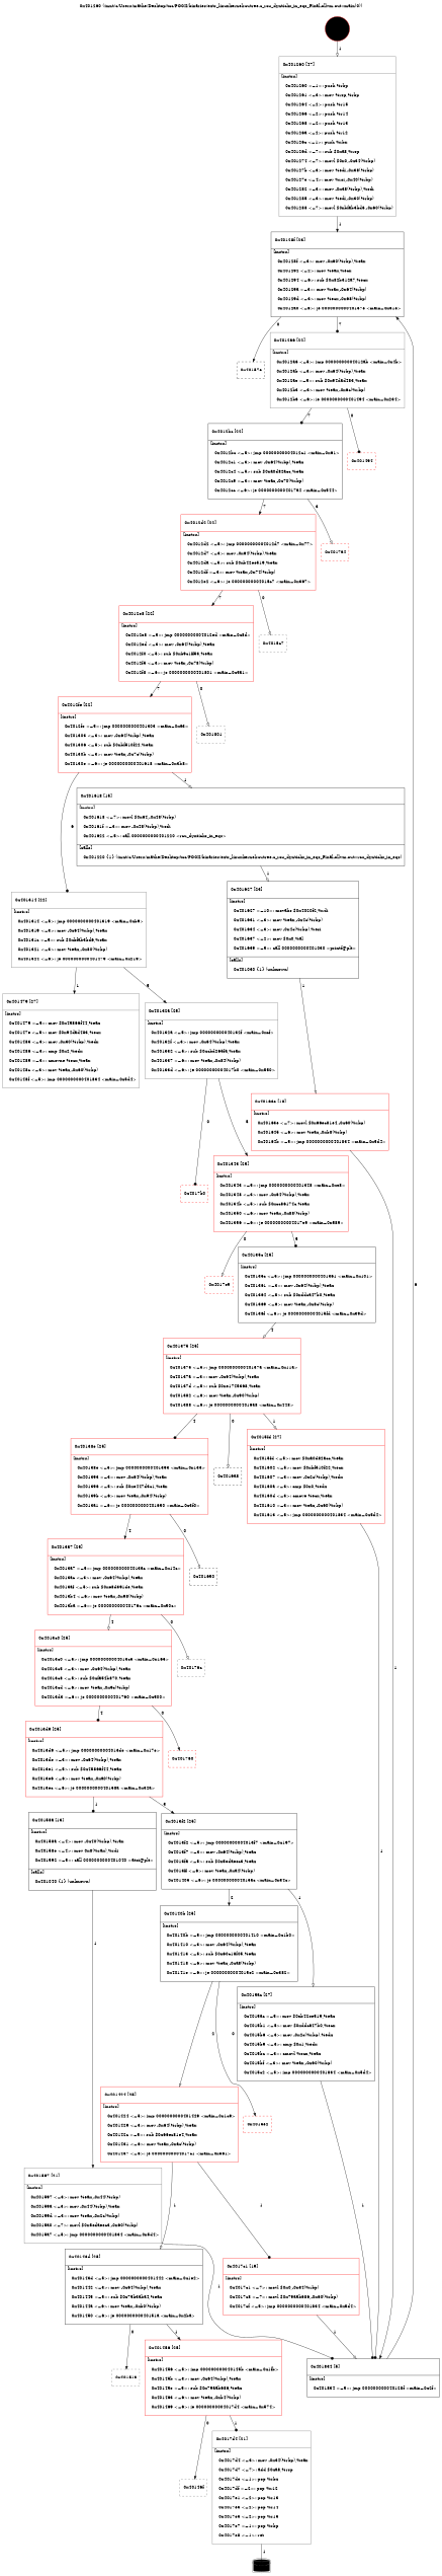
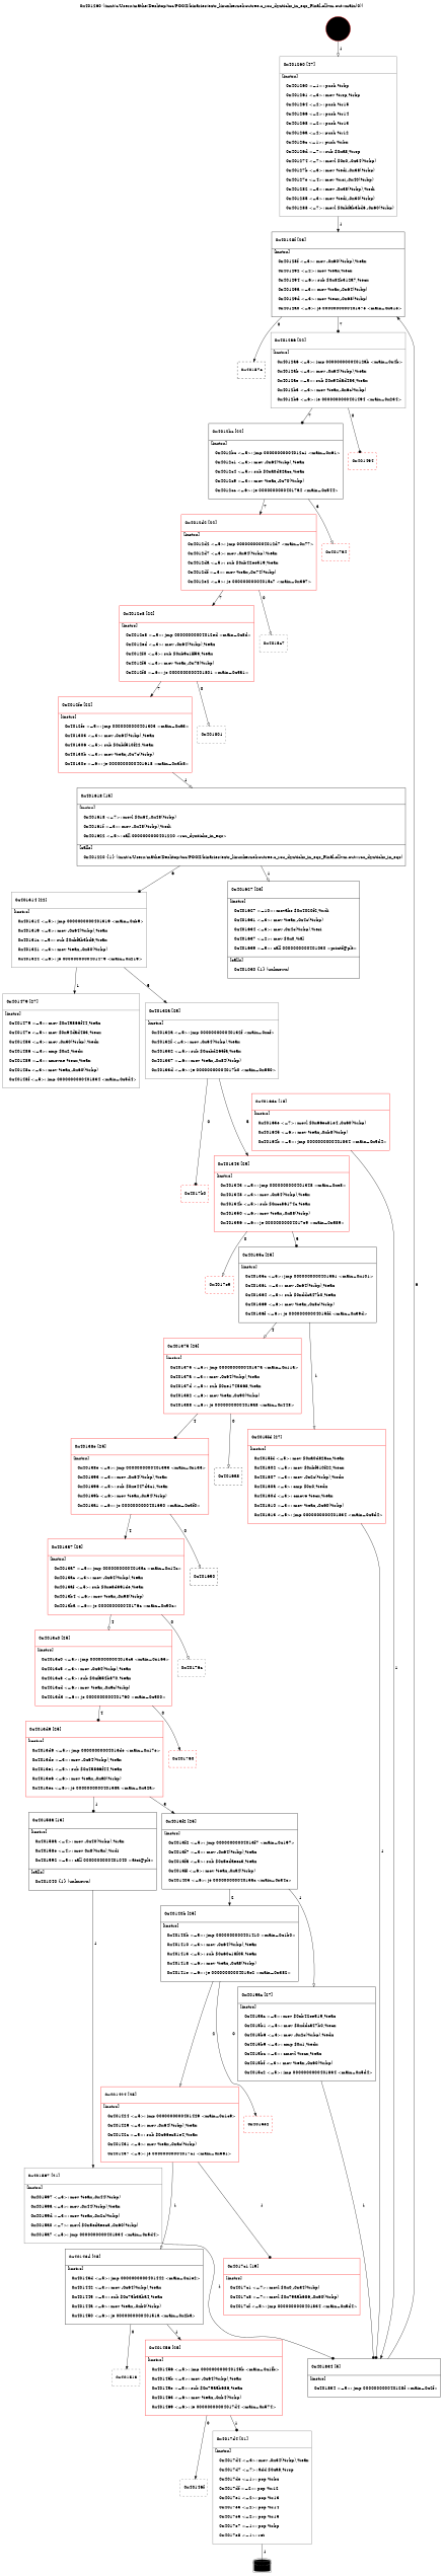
  digraph {
    label="0x401260 (/mnt/c/Users/mathe/Desktop/tcc/POCII/binaries/extr_linuxkernelrcutree.c_rcu_dynticks_in_eqs_Final-ollvm.out::main(0))"
    labelloc=t
    node [color=red shape=record]
    edge [arrowhead=onormal]
    Entry [fillcolor=black height=0.3 shape=circle style=filled width=0.3]
    n2 [color=gray40 label="{\n     0x401260 [47]\l\n     | [instrs]\l\n     &nbsp;&nbsp;0x401260 \<+1\>: push %rbp\l\n     &nbsp;&nbsp;0x401261 \<+3\>: mov %rsp,%rbp\l\n     &nbsp;&nbsp;0x401264 \<+2\>: push %r15\l\n     &nbsp;&nbsp;0x401266 \<+2\>: push %r14\l\n     &nbsp;&nbsp;0x401268 \<+2\>: push %r13\l\n     &nbsp;&nbsp;0x40126a \<+2\>: push %r12\l\n     &nbsp;&nbsp;0x40126c \<+1\>: push %rbx\l\n     &nbsp;&nbsp;0x40126d \<+7\>: sub $0xa8,%rsp\l\n     &nbsp;&nbsp;0x401274 \<+7\>: movl $0x0,-0x34(%rbp)\l\n     &nbsp;&nbsp;0x40127b \<+3\>: mov %edi,-0x38(%rbp)\l\n     &nbsp;&nbsp;0x40127e \<+4\>: mov %rsi,-0x40(%rbp)\l\n     &nbsp;&nbsp;0x401282 \<+3\>: mov -0x38(%rbp),%edi\l\n     &nbsp;&nbsp;0x401285 \<+3\>: mov %edi,-0x30(%rbp)\l\n     &nbsp;&nbsp;0x401288 \<+7\>: movl $0xbfab3bd6,-0x60(%rbp)\l\n  }"]
    n3 [color=black label="{\n     0x40128f [23]\l\n     | [instrs]\l\n     &nbsp;&nbsp;0x40128f \<+3\>: mov -0x60(%rbp),%eax\l\n     &nbsp;&nbsp;0x401292 \<+2\>: mov %eax,%ecx\l\n     &nbsp;&nbsp;0x401294 \<+6\>: sub $0x82b312a7,%ecx\l\n     &nbsp;&nbsp;0x40129a \<+3\>: mov %eax,-0x64(%rbp)\l\n     &nbsp;&nbsp;0x40129d \<+3\>: mov %ecx,-0x68(%rbp)\l\n     &nbsp;&nbsp;0x4012a0 \<+6\>: je 000000000040157e \<main+0x31e\>\l\n  }"]
    n4 [color=black label="{\n     0x40157e\l\n  }" style=dashed]
    n5 [color=gray40 label="{\n     0x4012a6 [22]\l\n     | [instrs]\l\n     &nbsp;&nbsp;0x4012a6 \<+5\>: jmp 00000000004012ab \<main+0x4b\>\l\n     &nbsp;&nbsp;0x4012ab \<+3\>: mov -0x64(%rbp),%eax\l\n     &nbsp;&nbsp;0x4012ae \<+5\>: sub $0x94dad483,%eax\l\n     &nbsp;&nbsp;0x4012b3 \<+3\>: mov %eax,-0x6c(%rbp)\l\n     &nbsp;&nbsp;0x4012b6 \<+6\>: je 0000000000401494 \<main+0x234\>\l\n  }"]
    n6 [label="{\n     0x401494\l\n  }" style=dashed]
    n7 [color=black label="{\n     0x4012bc [22]\l\n     | [instrs]\l\n     &nbsp;&nbsp;0x4012bc \<+5\>: jmp 00000000004012c1 \<main+0x61\>\l\n     &nbsp;&nbsp;0x4012c1 \<+3\>: mov -0x64(%rbp),%eax\l\n     &nbsp;&nbsp;0x4012c4 \<+5\>: sub $0xa0d82acc,%eax\l\n     &nbsp;&nbsp;0x4012c9 \<+3\>: mov %eax,-0x70(%rbp)\l\n     &nbsp;&nbsp;0x4012cc \<+6\>: je 00000000004017a4 \<main+0x544\>\l\n  }"]
    n8 [label="{\n     0x4017a4\l\n  }" style=dashed]
    n9 [label="{\n     0x4012d2 [22]\l\n     | [instrs]\l\n     &nbsp;&nbsp;0x4012d2 \<+5\>: jmp 00000000004012d7 \<main+0x77\>\l\n     &nbsp;&nbsp;0x4012d7 \<+3\>: mov -0x64(%rbp),%eax\l\n     &nbsp;&nbsp;0x4012da \<+5\>: sub $0xb42ee519,%eax\l\n     &nbsp;&nbsp;0x4012df \<+3\>: mov %eax,-0x74(%rbp)\l\n     &nbsp;&nbsp;0x4012e2 \<+6\>: je 00000000004015c7 \<main+0x367\>\l\n  }"]
    Exit [color=gray40 fillcolor=black height=0.3 peripheries=2 shape=cylinder style=filled width=0.3]
    n11 [color=gray40 label="{\n     0x4015c7\l\n  }" style=dashed]
    n12 [label="{\n     0x4012e8 [22]\l\n     | [instrs]\l\n     &nbsp;&nbsp;0x4012e8 \<+5\>: jmp 00000000004012ed \<main+0x8d\>\l\n     &nbsp;&nbsp;0x4012ed \<+3\>: mov -0x64(%rbp),%eax\l\n     &nbsp;&nbsp;0x4012f0 \<+5\>: sub $0xb9c1ff53,%eax\l\n     &nbsp;&nbsp;0x4012f5 \<+3\>: mov %eax,-0x78(%rbp)\l\n     &nbsp;&nbsp;0x4012f8 \<+6\>: je 0000000000401801 \<main+0x5a1\>\l\n  }"]
    n13 [color=gray40 label="{\n     0x40146f\l\n  }" style=dashed]
    n14 [color=gray40 label="{\n     0x401801\l\n  }" style=dashed]
    n15 [label="{\n     0x4012fe [22]\l\n     | [instrs]\l\n     &nbsp;&nbsp;0x4012fe \<+5\>: jmp 0000000000401303 \<main+0xa3\>\l\n     &nbsp;&nbsp;0x401303 \<+3\>: mov -0x64(%rbp),%eax\l\n     &nbsp;&nbsp;0x401306 \<+5\>: sub $0xbf510f22,%eax\l\n     &nbsp;&nbsp;0x40130b \<+3\>: mov %eax,-0x7c(%rbp)\l\n     &nbsp;&nbsp;0x40130e \<+6\>: je 0000000000401618 \<main+0x3b8\>\l\n  }"]
    n16 [color=gray40 label="{\n     0x4017d4 [21]\l\n     | [instrs]\l\n     &nbsp;&nbsp;0x4017d4 \<+3\>: mov -0x34(%rbp),%eax\l\n     &nbsp;&nbsp;0x4017d7 \<+7\>: add $0xa8,%rsp\l\n     &nbsp;&nbsp;0x4017de \<+1\>: pop %rbx\l\n     &nbsp;&nbsp;0x4017df \<+2\>: pop %r12\l\n     &nbsp;&nbsp;0x4017e1 \<+2\>: pop %r13\l\n     &nbsp;&nbsp;0x4017e3 \<+2\>: pop %r14\l\n     &nbsp;&nbsp;0x4017e5 \<+2\>: pop %r15\l\n     &nbsp;&nbsp;0x4017e7 \<+1\>: pop %rbp\l\n     &nbsp;&nbsp;0x4017e8 \<+1\>: ret\l\n  }"]
    n17 [color=black label="{\n     0x401618 [15]\l\n     | [instrs]\l\n     &nbsp;&nbsp;0x401618 \<+7\>: movl $0x64,-0x48(%rbp)\l\n     &nbsp;&nbsp;0x40161f \<+3\>: mov -0x48(%rbp),%edi\l\n     &nbsp;&nbsp;0x401622 \<+5\>: call 0000000000401220 \<rcu_dynticks_in_eqs\>\l\n     | [calls]\l\n     &nbsp;&nbsp;0x401220 \{1\} (/mnt/c/Users/mathe/Desktop/tcc/POCII/binaries/extr_linuxkernelrcutree.c_rcu_dynticks_in_eqs_Final-ollvm.out::rcu_dynticks_in_eqs)\l\n  }"]
    n18 [color=gray40 label="{\n     0x401314 [22]\l\n     | [instrs]\l\n     &nbsp;&nbsp;0x401314 \<+5\>: jmp 0000000000401319 \<main+0xb9\>\l\n     &nbsp;&nbsp;0x401319 \<+3\>: mov -0x64(%rbp),%eax\l\n     &nbsp;&nbsp;0x40131c \<+5\>: sub $0xbfab3bd6,%eax\l\n     &nbsp;&nbsp;0x401321 \<+3\>: mov %eax,-0x80(%rbp)\l\n     &nbsp;&nbsp;0x401324 \<+6\>: je 0000000000401479 \<main+0x219\>\l\n  }"]
    n19 [label="{\n     0x401456 [25]\l\n     | [instrs]\l\n     &nbsp;&nbsp;0x401456 \<+5\>: jmp 000000000040145b \<main+0x1fb\>\l\n     &nbsp;&nbsp;0x40145b \<+3\>: mov -0x64(%rbp),%eax\l\n     &nbsp;&nbsp;0x40145e \<+5\>: sub $0x79a5b686,%eax\l\n     &nbsp;&nbsp;0x401463 \<+6\>: mov %eax,-0xb4(%rbp)\l\n     &nbsp;&nbsp;0x401469 \<+6\>: je 00000000004017d4 \<main+0x574\>\l\n  }"]
    n20 [color=black label="{\n     0x401627 [23]\l\n     | [instrs]\l\n     &nbsp;&nbsp;0x401627 \<+10\>: movabs $0x4020f2,%rdi\l\n     &nbsp;&nbsp;0x401631 \<+3\>: mov %eax,-0x4c(%rbp)\l\n     &nbsp;&nbsp;0x401634 \<+3\>: mov -0x4c(%rbp),%esi\l\n     &nbsp;&nbsp;0x401637 \<+2\>: mov $0x0,%al\l\n     &nbsp;&nbsp;0x401639 \<+5\>: call 0000000000401030 \<printf@plt\>\l\n     | [calls]\l\n     &nbsp;&nbsp;0x401030 \{1\} (unknown)\l\n  }"]
    n21 [color=gray40 label="{\n     0x401479 [27]\l\n     | [instrs]\l\n     &nbsp;&nbsp;0x401479 \<+5\>: mov $0x45866f44,%eax\l\n     &nbsp;&nbsp;0x40147e \<+5\>: mov $0x94dad483,%ecx\l\n     &nbsp;&nbsp;0x401483 \<+3\>: mov -0x30(%rbp),%edx\l\n     &nbsp;&nbsp;0x401486 \<+3\>: cmp $0x2,%edx\l\n     &nbsp;&nbsp;0x401489 \<+3\>: cmovne %ecx,%eax\l\n     &nbsp;&nbsp;0x40148c \<+3\>: mov %eax,-0x60(%rbp)\l\n     &nbsp;&nbsp;0x40148f \<+5\>: jmp 0000000000401834 \<main+0x5d4\>\l\n  }"]
    n22 [color=gray40 label="{\n     0x40132a [25]\l\n     | [instrs]\l\n     &nbsp;&nbsp;0x40132a \<+5\>: jmp 000000000040132f \<main+0xcf\>\l\n     &nbsp;&nbsp;0x40132f \<+3\>: mov -0x64(%rbp),%eax\l\n     &nbsp;&nbsp;0x401332 \<+5\>: sub $0xcbd265fa,%eax\l\n     &nbsp;&nbsp;0x401337 \<+6\>: mov %eax,-0x84(%rbp)\l\n     &nbsp;&nbsp;0x40133d \<+6\>: je 00000000004017b0 \<main+0x550\>\l\n  }"]
    n23 [color=gray40 label="{\n     0x40151a\l\n  }" style=dashed]
    n24 [label="{\n     0x40163e [18]\l\n     | [instrs]\l\n     &nbsp;&nbsp;0x40163e \<+7\>: movl $0x66ec81e4,-0x60(%rbp)\l\n     &nbsp;&nbsp;0x401645 \<+6\>: mov %eax,-0xb8(%rbp)\l\n     &nbsp;&nbsp;0x40164b \<+5\>: jmp 0000000000401834 \<main+0x5d4\>\l\n  }"]
    n25 [label="{\n     0x4017b0\l\n  }" style=dashed]
    n26 [label="{\n     0x401343 [25]\l\n     | [instrs]\l\n     &nbsp;&nbsp;0x401343 \<+5\>: jmp 0000000000401348 \<main+0xe8\>\l\n     &nbsp;&nbsp;0x401348 \<+3\>: mov -0x64(%rbp),%eax\l\n     &nbsp;&nbsp;0x40134b \<+5\>: sub $0xcc86174c,%eax\l\n     &nbsp;&nbsp;0x401350 \<+6\>: mov %eax,-0x88(%rbp)\l\n     &nbsp;&nbsp;0x401356 \<+6\>: je 00000000004017e9 \<main+0x589\>\l\n  }"]
    n27 [color=black label="{\n     0x40143d [25]\l\n     | [instrs]\l\n     &nbsp;&nbsp;0x40143d \<+5\>: jmp 0000000000401442 \<main+0x1e2\>\l\n     &nbsp;&nbsp;0x401442 \<+3\>: mov -0x64(%rbp),%eax\l\n     &nbsp;&nbsp;0x401445 \<+5\>: sub $0x75b3aba4,%eax\l\n     &nbsp;&nbsp;0x40144a \<+6\>: mov %eax,-0xb0(%rbp)\l\n     &nbsp;&nbsp;0x401450 \<+6\>: je 000000000040151a \<main+0x2ba\>\l\n  }"]
    n28 [color=black label="{\n     0x401834 [5]\l\n     | [instrs]\l\n     &nbsp;&nbsp;0x401834 \<+5\>: jmp 000000000040128f \<main+0x2f\>\l\n  }"]
    n29 [label="{\n     0x4017e9\l\n  }" style=dashed]
    n30 [color=black label="{\n     0x40135c [25]\l\n     | [instrs]\l\n     &nbsp;&nbsp;0x40135c \<+5\>: jmp 0000000000401361 \<main+0x101\>\l\n     &nbsp;&nbsp;0x401361 \<+3\>: mov -0x64(%rbp),%eax\l\n     &nbsp;&nbsp;0x401364 \<+5\>: sub $0xddca47b0,%eax\l\n     &nbsp;&nbsp;0x401369 \<+6\>: mov %eax,-0x8c(%rbp)\l\n     &nbsp;&nbsp;0x40136f \<+6\>: je 00000000004015fd \<main+0x39d\>\l\n  }"]
    n31 [label="{\n     0x4017c1 [19]\l\n     | [instrs]\l\n     &nbsp;&nbsp;0x4017c1 \<+7\>: movl $0x0,-0x34(%rbp)\l\n     &nbsp;&nbsp;0x4017c8 \<+7\>: movl $0x79a5b686,-0x60(%rbp)\l\n     &nbsp;&nbsp;0x4017cf \<+5\>: jmp 0000000000401834 \<main+0x5d4\>\l\n  }"]
    n32 [label="{\n     0x4015fd [27]\l\n     | [instrs]\l\n     &nbsp;&nbsp;0x4015fd \<+5\>: mov $0xa0d82acc,%eax\l\n     &nbsp;&nbsp;0x401602 \<+5\>: mov $0xbf510f22,%ecx\l\n     &nbsp;&nbsp;0x401607 \<+3\>: mov -0x2c(%rbp),%edx\l\n     &nbsp;&nbsp;0x40160a \<+3\>: cmp $0x0,%edx\l\n     &nbsp;&nbsp;0x40160d \<+3\>: cmove %ecx,%eax\l\n     &nbsp;&nbsp;0x401610 \<+3\>: mov %eax,-0x60(%rbp)\l\n     &nbsp;&nbsp;0x401613 \<+5\>: jmp 0000000000401834 \<main+0x5d4\>\l\n  }"]
    n33 [label="{\n     0x401375 [25]\l\n     | [instrs]\l\n     &nbsp;&nbsp;0x401375 \<+5\>: jmp 000000000040137a \<main+0x11a\>\l\n     &nbsp;&nbsp;0x40137a \<+3\>: mov -0x64(%rbp),%eax\l\n     &nbsp;&nbsp;0x40137d \<+5\>: sub $0xe1745368,%eax\l\n     &nbsp;&nbsp;0x401382 \<+6\>: mov %eax,-0x90(%rbp)\l\n     &nbsp;&nbsp;0x401388 \<+6\>: je 00000000004016a8 \<main+0x448\>\l\n  }"]
    n34 [label="{\n     0x401424 [25]\l\n     | [instrs]\l\n     &nbsp;&nbsp;0x401424 \<+5\>: jmp 0000000000401429 \<main+0x1c9\>\l\n     &nbsp;&nbsp;0x401429 \<+3\>: mov -0x64(%rbp),%eax\l\n     &nbsp;&nbsp;0x40142c \<+5\>: sub $0x66ec81e4,%eax\l\n     &nbsp;&nbsp;0x401431 \<+6\>: mov %eax,-0xac(%rbp)\l\n     &nbsp;&nbsp;0x401437 \<+6\>: je 00000000004017c1 \<main+0x561\>\l\n  }"]
    n35 [color=black label="{\n     0x4016a8\l\n  }" style=dashed]
    n36 [label="{\n     0x40138e [25]\l\n     | [instrs]\l\n     &nbsp;&nbsp;0x40138e \<+5\>: jmp 0000000000401393 \<main+0x133\>\l\n     &nbsp;&nbsp;0x401393 \<+3\>: mov -0x64(%rbp),%eax\l\n     &nbsp;&nbsp;0x401396 \<+5\>: sub $0xe447d3c1,%eax\l\n     &nbsp;&nbsp;0x40139b \<+6\>: mov %eax,-0x94(%rbp)\l\n     &nbsp;&nbsp;0x4013a1 \<+6\>: je 0000000000401650 \<main+0x3f0\>\l\n  }"]
    n37 [label="{\n     0x4015e2\l\n  }" style=dashed]
    n38 [color=black label="{\n     0x401650\l\n  }" style=dashed]
    n39 [label="{\n     0x4013a7 [25]\l\n     | [instrs]\l\n     &nbsp;&nbsp;0x4013a7 \<+5\>: jmp 00000000004013ac \<main+0x14c\>\l\n     &nbsp;&nbsp;0x4013ac \<+3\>: mov -0x64(%rbp),%eax\l\n     &nbsp;&nbsp;0x4013af \<+5\>: sub $0xe8d391de,%eax\l\n     &nbsp;&nbsp;0x4013b4 \<+6\>: mov %eax,-0x98(%rbp)\l\n     &nbsp;&nbsp;0x4013ba \<+6\>: je 000000000040176c \<main+0x50c\>\l\n  }"]
    n40 [color=gray40 label="{\n     0x40176c\l\n  }" style=dashed]
    n41 [label="{\n     0x4013c0 [25]\l\n     | [instrs]\l\n     &nbsp;&nbsp;0x4013c0 \<+5\>: jmp 00000000004013c5 \<main+0x165\>\l\n     &nbsp;&nbsp;0x4013c5 \<+3\>: mov -0x64(%rbp),%eax\l\n     &nbsp;&nbsp;0x4013c8 \<+5\>: sub $0xfa54b870,%eax\l\n     &nbsp;&nbsp;0x4013cd \<+6\>: mov %eax,-0x9c(%rbp)\l\n     &nbsp;&nbsp;0x4013d3 \<+6\>: je 0000000000401760 \<main+0x500\>\l\n  }"]
    n42 [label="{\n     0x401760\l\n  }" style=dashed]
    n43 [label="{\n     0x4013d9 [25]\l\n     | [instrs]\l\n     &nbsp;&nbsp;0x4013d9 \<+5\>: jmp 00000000004013de \<main+0x17e\>\l\n     &nbsp;&nbsp;0x4013de \<+3\>: mov -0x64(%rbp),%eax\l\n     &nbsp;&nbsp;0x4013e1 \<+5\>: sub $0x45866f44,%eax\l\n     &nbsp;&nbsp;0x4013e6 \<+6\>: mov %eax,-0xa0(%rbp)\l\n     &nbsp;&nbsp;0x4013ec \<+6\>: je 000000000040158a \<main+0x32a\>\l\n  }"]
    n44 [color=black label="{\n     0x40140b [25]\l\n     | [instrs]\l\n     &nbsp;&nbsp;0x40140b \<+5\>: jmp 0000000000401410 \<main+0x1b0\>\l\n     &nbsp;&nbsp;0x401410 \<+3\>: mov -0x64(%rbp),%eax\l\n     &nbsp;&nbsp;0x401413 \<+5\>: sub $0x60c18f05,%eax\l\n     &nbsp;&nbsp;0x401418 \<+6\>: mov %eax,-0xa8(%rbp)\l\n     &nbsp;&nbsp;0x40141e \<+6\>: je 00000000004015e2 \<main+0x382\>\l\n  }"]
    n45 [color=black label="{\n     0x40158a [13]\l\n     | [instrs]\l\n     &nbsp;&nbsp;0x40158a \<+4\>: mov -0x40(%rbp),%rax\l\n     &nbsp;&nbsp;0x40158e \<+4\>: mov 0x8(%rax),%rdi\l\n     &nbsp;&nbsp;0x401592 \<+5\>: call 0000000000401040 \<atoi@plt\>\l\n     | [calls]\l\n     &nbsp;&nbsp;0x401040 \{1\} (unknown)\l\n  }"]
    n46 [color=black label="{\n     0x4013f2 [25]\l\n     | [instrs]\l\n     &nbsp;&nbsp;0x4013f2 \<+5\>: jmp 00000000004013f7 \<main+0x197\>\l\n     &nbsp;&nbsp;0x4013f7 \<+3\>: mov -0x64(%rbp),%eax\l\n     &nbsp;&nbsp;0x4013fa \<+5\>: sub $0x5edaeec3,%eax\l\n     &nbsp;&nbsp;0x4013ff \<+6\>: mov %eax,-0xa4(%rbp)\l\n     &nbsp;&nbsp;0x401405 \<+6\>: je 00000000004015ac \<main+0x34c\>\l\n  }"]
    n47 [color=black label="{\n     0x4015ac [27]\l\n     | [instrs]\l\n     &nbsp;&nbsp;0x4015ac \<+5\>: mov $0xb42ee519,%eax\l\n     &nbsp;&nbsp;0x4015b1 \<+5\>: mov $0xddca47b0,%ecx\l\n     &nbsp;&nbsp;0x4015b6 \<+3\>: mov -0x2c(%rbp),%edx\l\n     &nbsp;&nbsp;0x4015b9 \<+3\>: cmp $0x1,%edx\l\n     &nbsp;&nbsp;0x4015bc \<+3\>: cmovl %ecx,%eax\l\n     &nbsp;&nbsp;0x4015bf \<+3\>: mov %eax,-0x60(%rbp)\l\n     &nbsp;&nbsp;0x4015c2 \<+5\>: jmp 0000000000401834 \<main+0x5d4\>\l\n  }"]
    n48 [color=gray40 label="{\n     0x401597 [21]\l\n     | [instrs]\l\n     &nbsp;&nbsp;0x401597 \<+3\>: mov %eax,-0x44(%rbp)\l\n     &nbsp;&nbsp;0x40159a \<+3\>: mov -0x44(%rbp),%eax\l\n     &nbsp;&nbsp;0x40159d \<+3\>: mov %eax,-0x2c(%rbp)\l\n     &nbsp;&nbsp;0x4015a0 \<+7\>: movl $0x5edaeec3,-0x60(%rbp)\l\n     &nbsp;&nbsp;0x4015a7 \<+5\>: jmp 0000000000401834 \<main+0x5d4\>\l\n  }"]
    Entry -> n2 [label=" 1"]
    n2 -> n3 [arrowhead=normal label=" 1"]
    n3 -> n4 [arrowhead=normal label=" 0"]
    n3 -> n5 [arrowhead=dot label=" 7"]
    n5 -> n6 [arrowhead=dot label=" 0"]
    n5 -> n7 [arrowhead=dot label=" 7"]
    n7 -> n8 [label=" 3"]
    n7 -> n9 [arrowhead=normal label=" 7"]
    n9 -> n11 [label=" 0"]
    n9 -> n12 [arrowhead=normal label=" 7"]
    n12 -> n14 [label=" 0"]
    n12 -> n15 [arrowhead=normal label=" 7"]
    n15 -> n17 [label=" 1"]
-   n15 -> n18 [arrowhead=dot label=" 6"]
+   n17 -> n18 [arrowhead=dot label=" 6"]
    n16 -> Exit [label=" 1"]
    n17 -> n20 [label=" 1"]
    n18 -> n21 [arrowhead=normal label=" 1"]
    n18 -> n22 [arrowhead=normal label=" 5"]
    n19 -> n13 [arrowhead=normal label=" 0"]
    n19 -> n16 [arrowhead=dot label=" 1"]
-   n20 -> n24 [label=" 1"]
    n22 -> n25 [arrowhead=dot label=" 0"]
    n22 -> n26 [arrowhead=normal label=" 5"]
    n24 -> n28 [arrowhead=normal label=" 1"]
    n26 -> n29 [label=" 0"]
    n26 -> n30 [arrowhead=dot label=" 5"]
    n27 -> n19 [arrowhead=normal label=" 1"]
    n27 -> n23 [arrowhead=normal label=" 0"]
    n28 -> n3 [arrowhead=normal label=" 6"]
-   n33 -> n32 [label=" 1"]
+   n30 -> n32 [label=" 1"]
    n30 -> n33 [label=" 4"]
-   n31 -> n28 [label=" 1"]
    n32 -> n28 [arrowhead=dot label=" 1"]
    n33 -> n35 [label=" 0"]
    n33 -> n36 [arrowhead=dot label=" 4"]
    n34 -> n27 [label=" 1"]
    n34 -> n31 [arrowhead=dot label=" 1"]
    n36 -> n38 [label=" 0"]
    n36 -> n39 [arrowhead=normal label=" 4"]
    n39 -> n40 [label=" 0"]
    n39 -> n41 [label=" 4"]
    n41 -> n42 [arrowhead=normal label=" 0"]
    n41 -> n43 [arrowhead=dot label=" 4"]
    n43 -> n45 [arrowhead=dot label=" 1"]
    n43 -> n46 [arrowhead=normal label=" 3"]
    n44 -> n34 [label=" 2"]
    n44 -> n37 [arrowhead=normal label=" 0"]
    n45 -> n48 [arrowhead=normal label=" 1"]
    n46 -> n44 [arrowhead=normal label=" 2"]
    n46 -> n47 [label=" 1"]
    n47 -> n28 [arrowhead=dot label=" 1"]
    n48 -> n28 [arrowhead=dot label=" 1"]
  }
